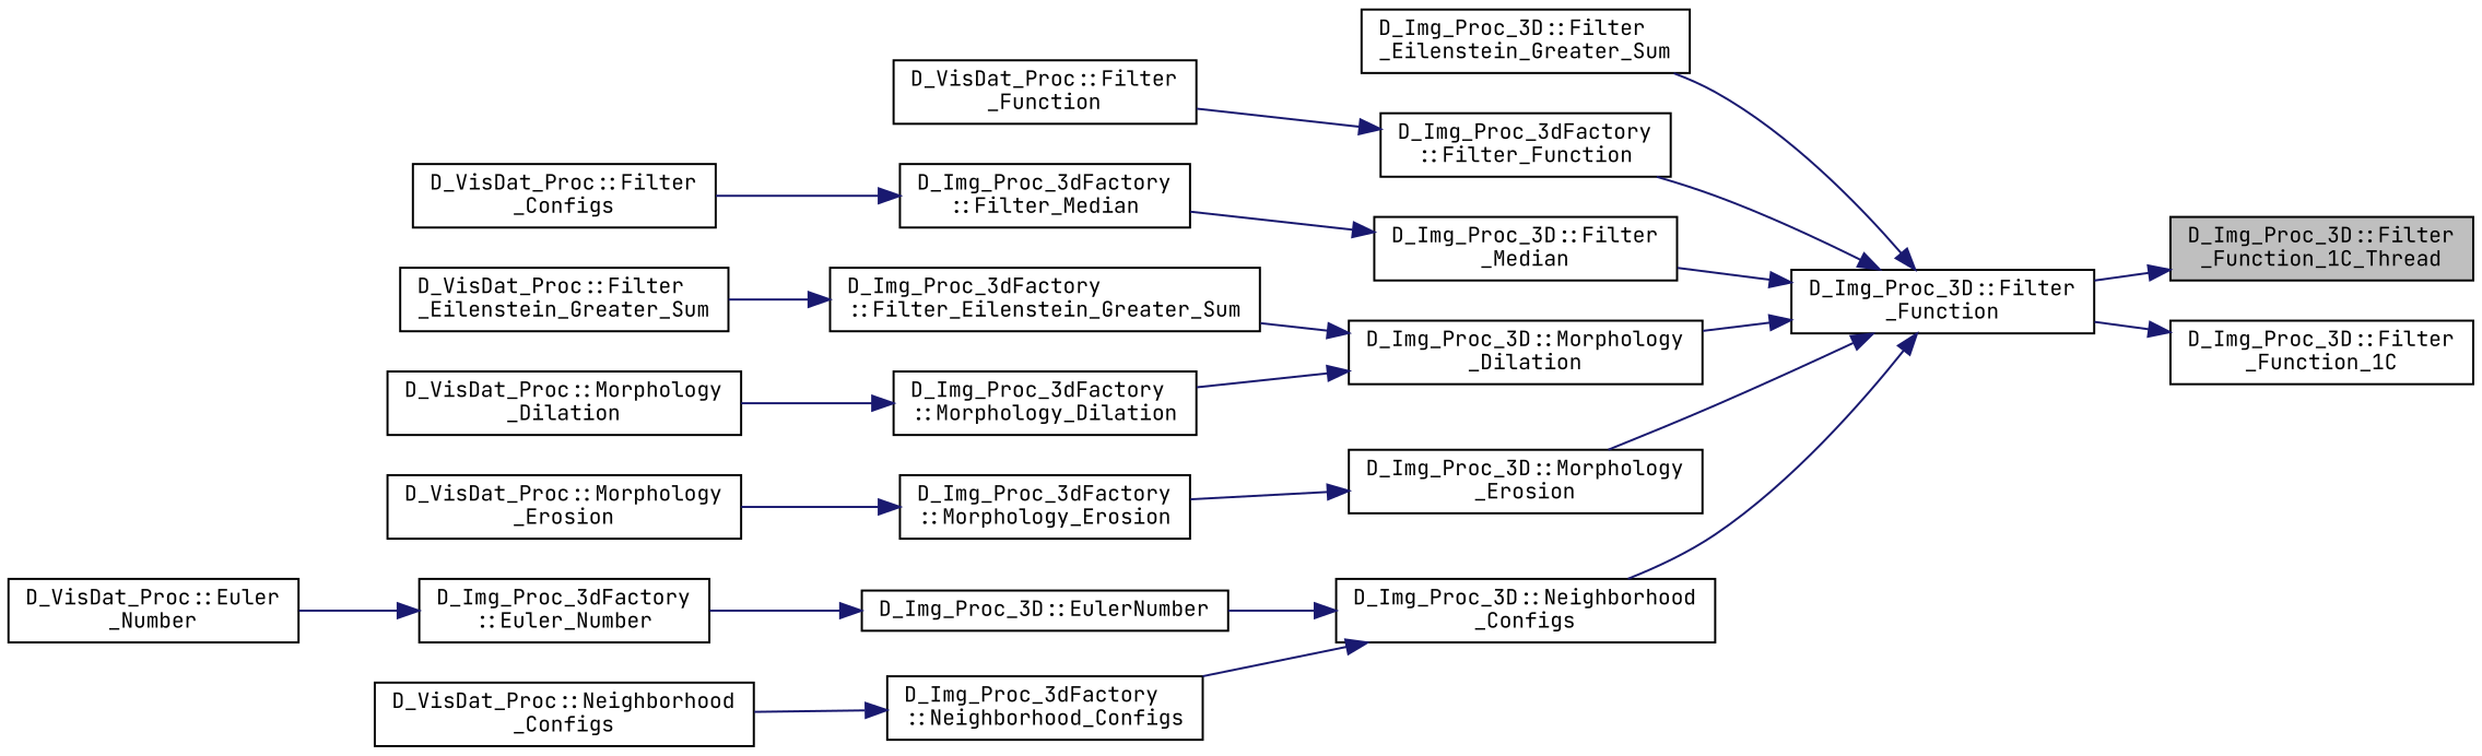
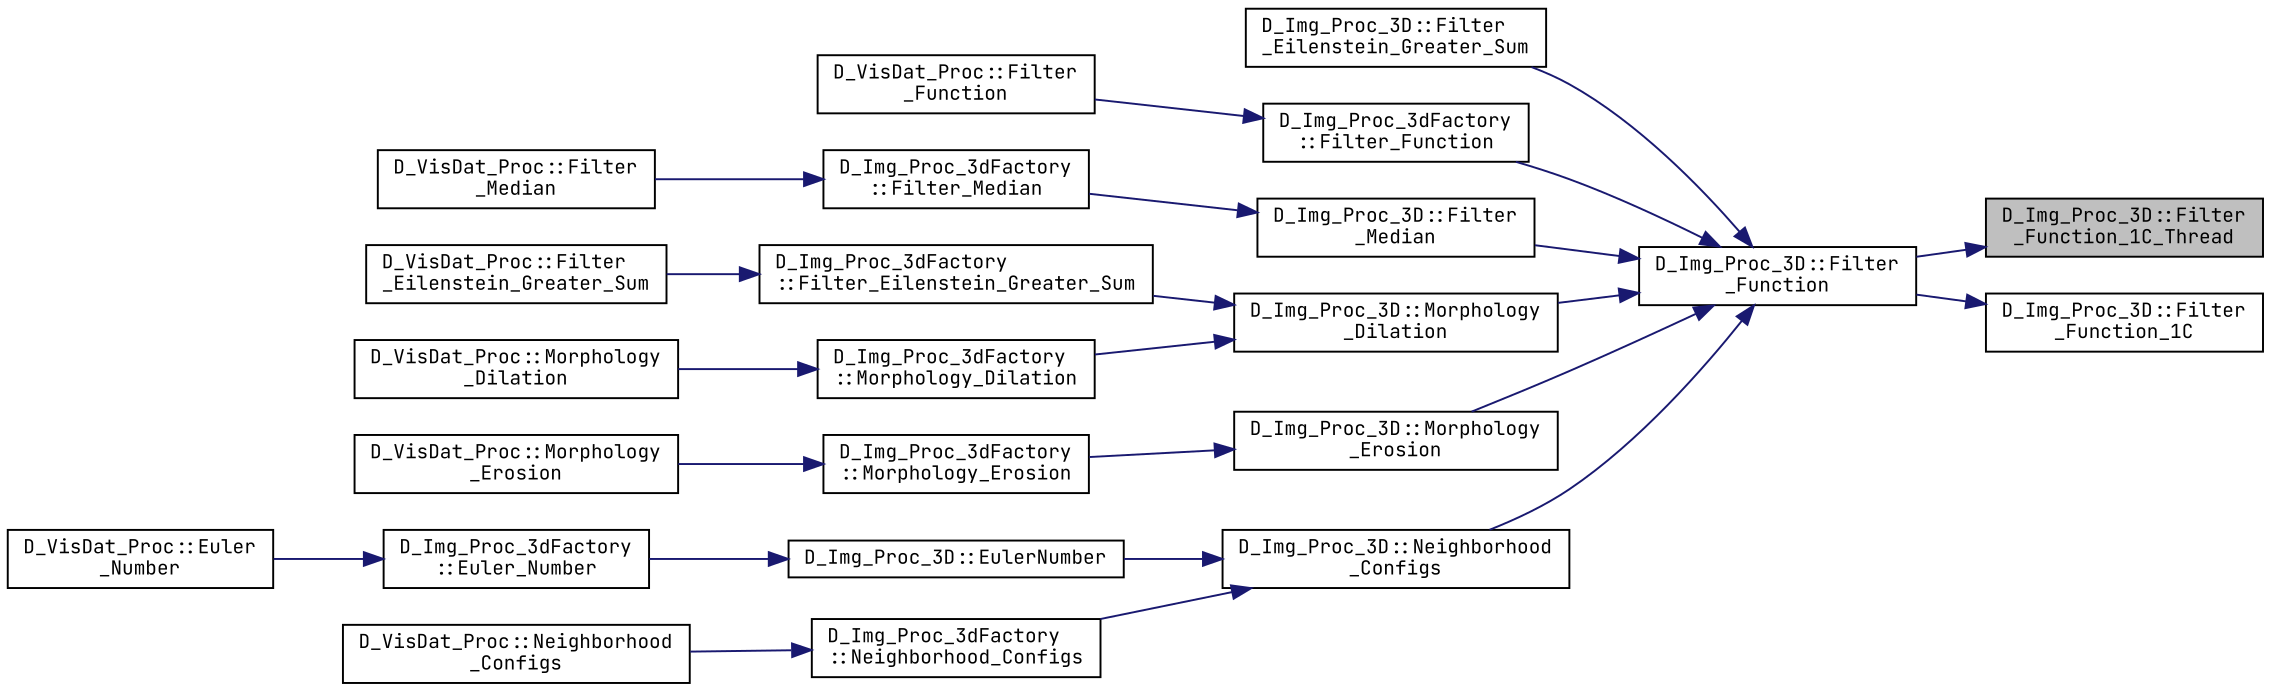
  digraph {
    fontname="JetBrains Mono"
    rankdir=RL
    node [color=black fillcolor=white fontname="JetBrains Mono" fontsize=10 shape=record style=filled]
    edge [color=midnightblue dir=back fontname="JetBrains Mono" fontsize=10 labelfontname=Helvetica labelfontsize=10 style=solid]
    n1 [fillcolor=grey75 fontcolor=black height=0.2 label="D_Img_Proc_3D::Filter\l_Function_1C_Thread" width=0.4]
    n2 [height=0.2 label="D_Img_Proc_3D::Filter\l_Function" width=0.4]
    n3 [height=0.2 label="D_Img_Proc_3D::Filter\l_Function_1C" width=0.4]
    n4 [height=0.2 label="D_Img_Proc_3D::Filter\l_Eilenstein_Greater_Sum" width=0.4]
    n5 [height=0.2 label="D_Img_Proc_3dFactory\l::Filter_Function" width=0.4]
    n6 [height=0.2 label="D_Img_Proc_3D::Filter\l_Median" width=0.4]
    n7 [height=0.2 label="D_Img_Proc_3D::Morphology\l_Dilation" width=0.4]
    n8 [height=0.2 label="D_Img_Proc_3D::Morphology\l_Erosion" width=0.4]
    n9 [height=0.2 label="D_Img_Proc_3D::Neighborhood\l_Configs" width=0.4]
    n10 [height=0.2 label="D_VisDat_Proc::Filter\l_Function" width=0.4]
    n11 [height=0.2 label="D_Img_Proc_3dFactory\l::Filter_Median" width=0.4]
    n12 [height=0.2 label="D_Img_Proc_3dFactory\l::Filter_Eilenstein_Greater_Sum" width=0.4]
    n13 [height=0.2 label="D_Img_Proc_3dFactory\l::Morphology_Dilation" width=0.4]
    n14 [height=0.2 label="D_Img_Proc_3dFactory\l::Morphology_Erosion" width=0.4]
    n15 [height=0.2 label="D_Img_Proc_3D::EulerNumber" width=0.4]
    n16 [height=0.2 label="D_Img_Proc_3dFactory\l::Neighborhood_Configs" width=0.4]
    n17 [height=0.2 label="D_VisDat_Proc::Filter\l_Eilenstein_Greater_Sum" width=0.4]
-   n18 [height=0.2 label="D_VisDat_Proc::Filter\l_Configs" width=0.4]
+   n18 [height=0.2 label="D_VisDat_Proc::Filter\l_Median" width=0.4]
    n19 [height=0.2 label="D_VisDat_Proc::Morphology\l_Dilation" width=0.4]
    n20 [height=0.2 label="D_VisDat_Proc::Morphology\l_Erosion" width=0.4]
    n21 [height=0.2 label="D_Img_Proc_3dFactory\l::Euler_Number" width=0.4]
    n22 [height=0.2 label="D_VisDat_Proc::Neighborhood\l_Configs" width=0.4]
    n23 [height=0.2 label="D_VisDat_Proc::Euler\l_Number" width=0.4]
    n1 -> n2
    n2 -> n4
    n2 -> n5
    n2 -> n6
    n2 -> n7
    n2 -> n8
    n2 -> n9
    n3 -> n2
    n5 -> n10
    n6 -> n11
    n7 -> n12
    n7 -> n13
    n8 -> n14
    n9 -> n15
    n9 -> n16
    n11 -> n18
    n12 -> n17
    n13 -> n19
    n14 -> n20
    n15 -> n21
    n16 -> n22
    n21 -> n23
  }
